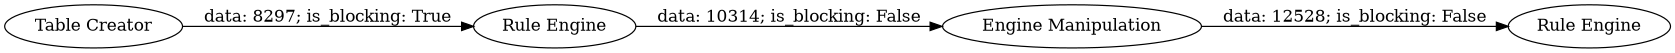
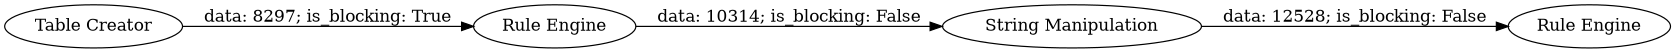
  digraph {
    rankdir=LR
    n1 [label="Table Creator"]
    n2 [label="Rule Engine"]
-   n3 [label="Engine Manipulation"]
+   n3 [label="String Manipulation"]
    n4 [label="Rule Engine"]
    n1 -> n2 [label="data: 8297; is_blocking: True"]
    n2 -> n3 [label="data: 10314; is_blocking: False"]
    n3 -> n4 [label="data: 12528; is_blocking: False"]
  }
